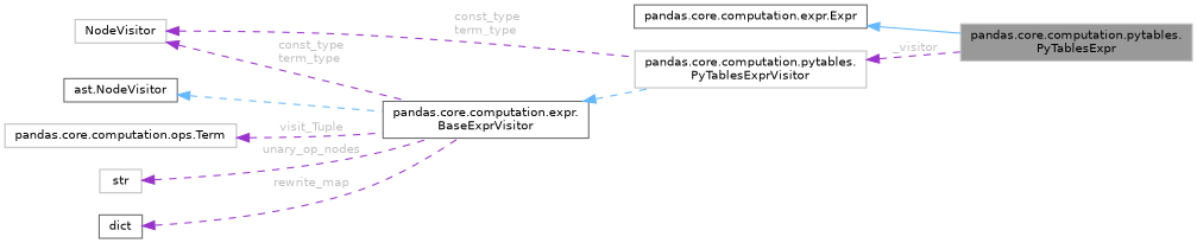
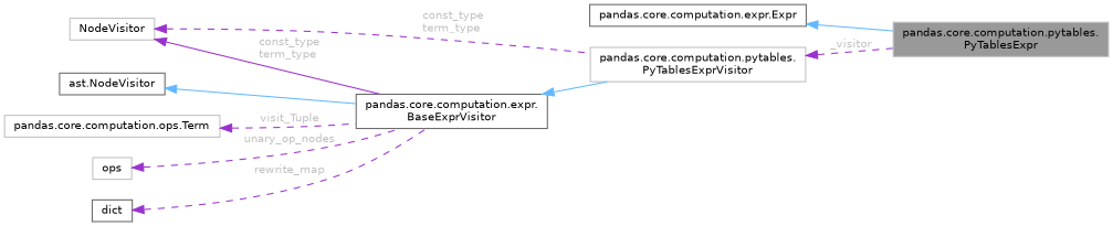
  digraph {
    rankdir=LR
    node [color=grey75 fillcolor=white fontname=Helvetica fontsize=10 shape=box style=filled]
    edge [color=darkorchid3 dir=back fontname=Helvetica fontsize=10 labelfontname=Helvetica labelfontsize=10 style=dashed fontcolor=grey]
    n1 [fillcolor=grey60 fontcolor=black height=0.2 label="pandas.core.computation.pytables.\lPyTablesExpr" width=0.4]
    n2 [color=gray40 height=0.2 label="pandas.core.computation.expr.Expr" width=0.4]
    n3 [height=0.2 label="pandas.core.computation.pytables.\lPyTablesExprVisitor" width=0.4]
    n4 [color=gray40 height=0.2 label="pandas.core.computation.expr.\lBaseExprVisitor" width=0.4]
    n5 [color=gray40 height=0.2 label="ast.NodeVisitor" width=0.4]
    n6 [height=0.2 label=NodeVisitor width=0.4]
-   n7 [height=0.2 label=str width=0.4]
+   n7 [height=0.2 label=ops width=0.4]
    n8 [color=gray40 height=0.2 label=dict width=0.4]
    n9 [height=0.2 label="pandas.core.computation.ops.Term" width=0.4]
    n2 -> n1 [color=steelblue1 style=solid fontcolor=""]
    n3 -> n1 [label=" _visitor"]
-   n4 -> n3 [color=steelblue1 fontcolor=""]
-   n5 -> n4 [color=steelblue1 fontcolor=""]
+   n4 -> n3 [color=steelblue1 style=solid fontcolor=""]
+   n5 -> n4 [color=steelblue1 style=solid fontcolor=""]
    n6 -> n3 [label=" const_type\nterm_type"]
-   n6 -> n4 [label=" const_type\nterm_type"]
+   n6 -> n4 [label=" const_type\nterm_type" style=solid]
    n7 -> n4 [label=" unary_op_nodes"]
    n8 -> n4 [label=" rewrite_map"]
    n9 -> n4 [label=" visit_Tuple"]
  }
